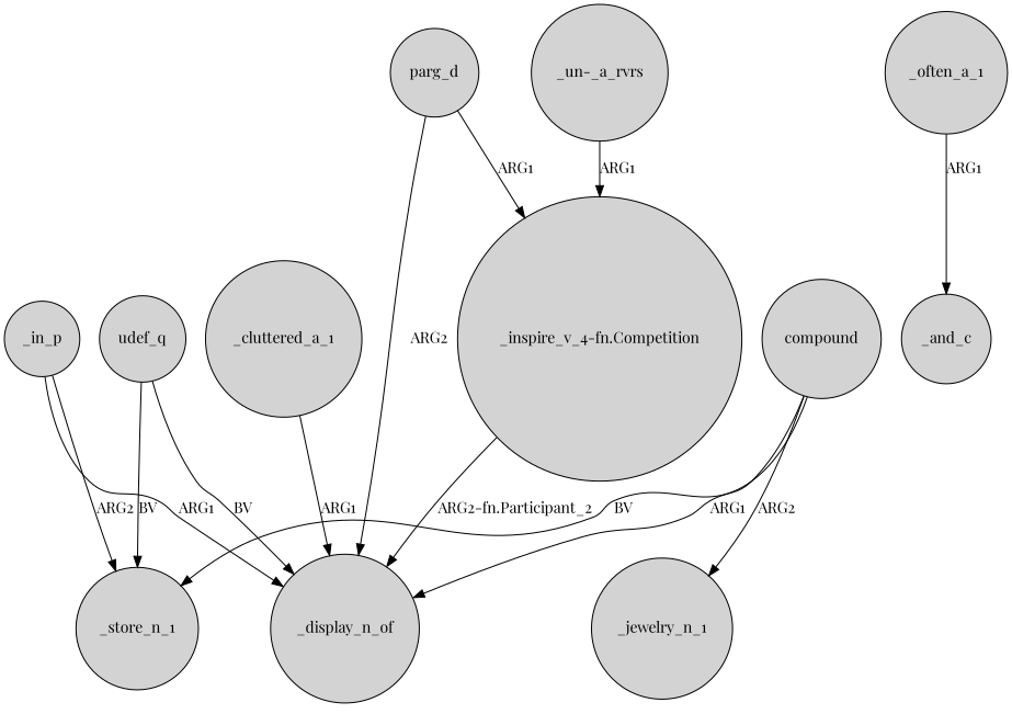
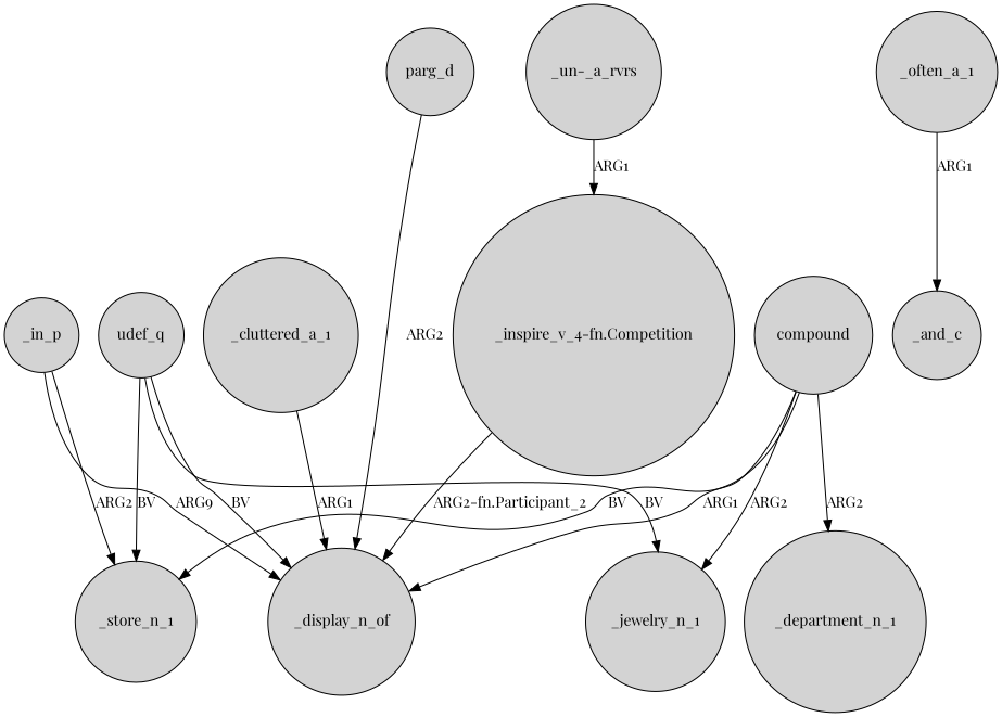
  digraph {
    fontname="Playfair Display"
    node [fontname="Playfair Display" shape=circle style=filled]
    edge [fontname="Playfair Display"]
    _in_p
    _store_n_1
    _display_n_of
    udef_q
    _jewelry_n_1
    parg_d
    n7 [label="_inspire_v_4-fn.Competition"]
    _cluttered_a_1
    compound
+   _department_n_1
    "_un-_a_rvrs"
    _often_a_1
    _and_c
    _in_p -> _store_n_1 [label=ARG2]
-   _in_p -> _display_n_of [label=ARG1]
+   _in_p -> _display_n_of [label=ARG9]
    udef_q -> _store_n_1 [label=BV]
    udef_q -> _display_n_of [label=BV]
+   udef_q -> _jewelry_n_1 [label=BV]
    parg_d -> _display_n_of [label=ARG2]
-   parg_d -> n7 [label=ARG1]
    n7 -> _display_n_of [label="ARG2-fn.Participant_2"]
    _cluttered_a_1 -> _display_n_of [label=ARG1]
    compound -> _store_n_1 [label=BV]
    compound -> _display_n_of [label=ARG1]
    compound -> _jewelry_n_1 [label=ARG2]
+   compound -> _department_n_1 [label=ARG2]
    "_un-_a_rvrs" -> n7 [label=ARG1]
    _often_a_1 -> _and_c [label=ARG1]
  }
